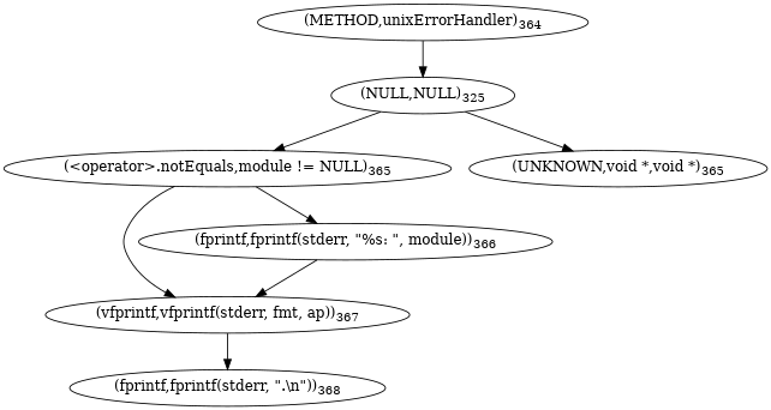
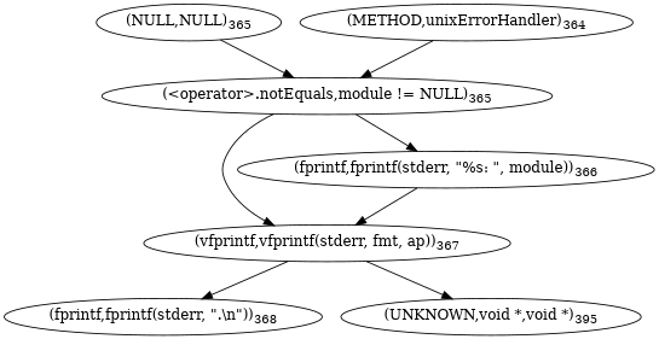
  digraph {
    n1 [label=<(vfprintf,vfprintf(stderr, fmt, ap))<SUB>367</SUB>>]
    n2 [label=<(fprintf,fprintf(stderr, &quot;.\n&quot;))<SUB>368</SUB>>]
    n3 [label=<(&lt;operator&gt;.notEquals,module != NULL)<SUB>365</SUB>>]
    n4 [label=<(fprintf,fprintf(stderr, &quot;%s: &quot;, module))<SUB>366</SUB>>]
-   n5 [label=<(NULL,NULL)<SUB>325</SUB>>]
-   n6 [label=<(UNKNOWN,void *,void *)<SUB>365</SUB>>]
+   n5 [label=<(NULL,NULL)<SUB>365</SUB>>]
+   n6 [label=<(UNKNOWN,void *,void *)<SUB>395</SUB>>]
    n7 [label=<(METHOD,unixErrorHandler)<SUB>364</SUB>>]
    n1 -> n2
    n3 -> n1
    n3 -> n4
    n4 -> n1
    n5 -> n3
-   n5 -> n6
-   n7 -> n5
+   n1 -> n6
+   n7 -> n3
  }
